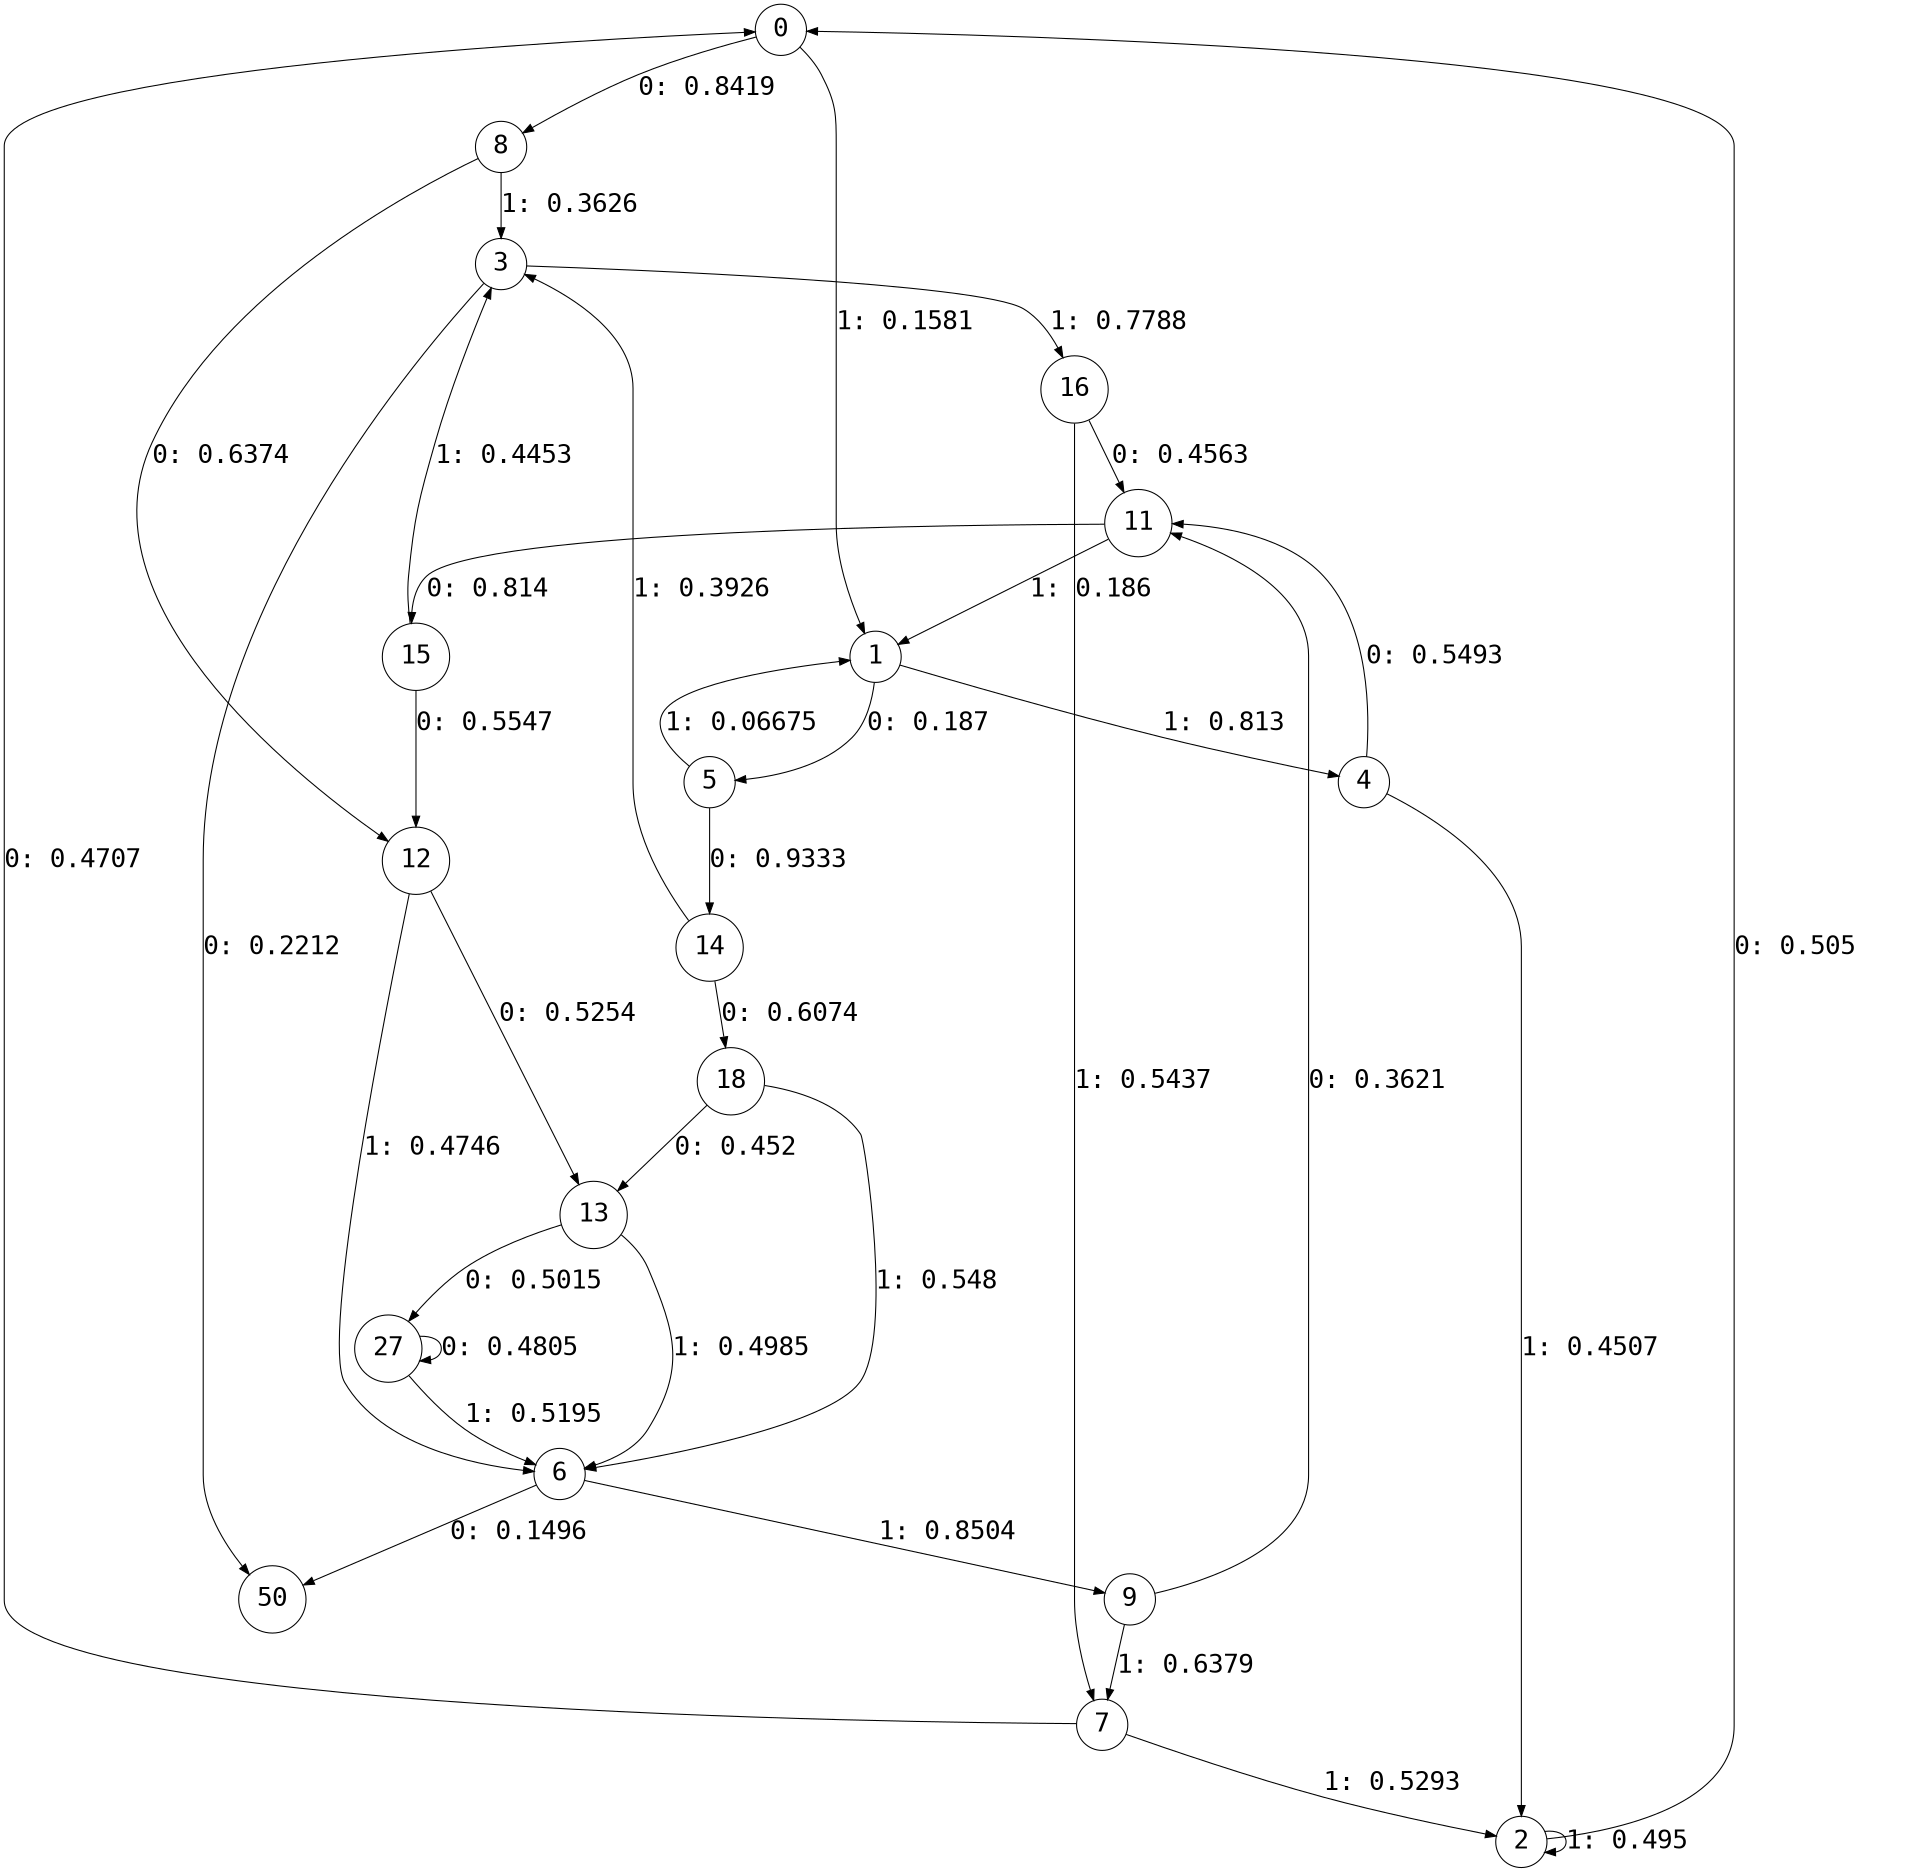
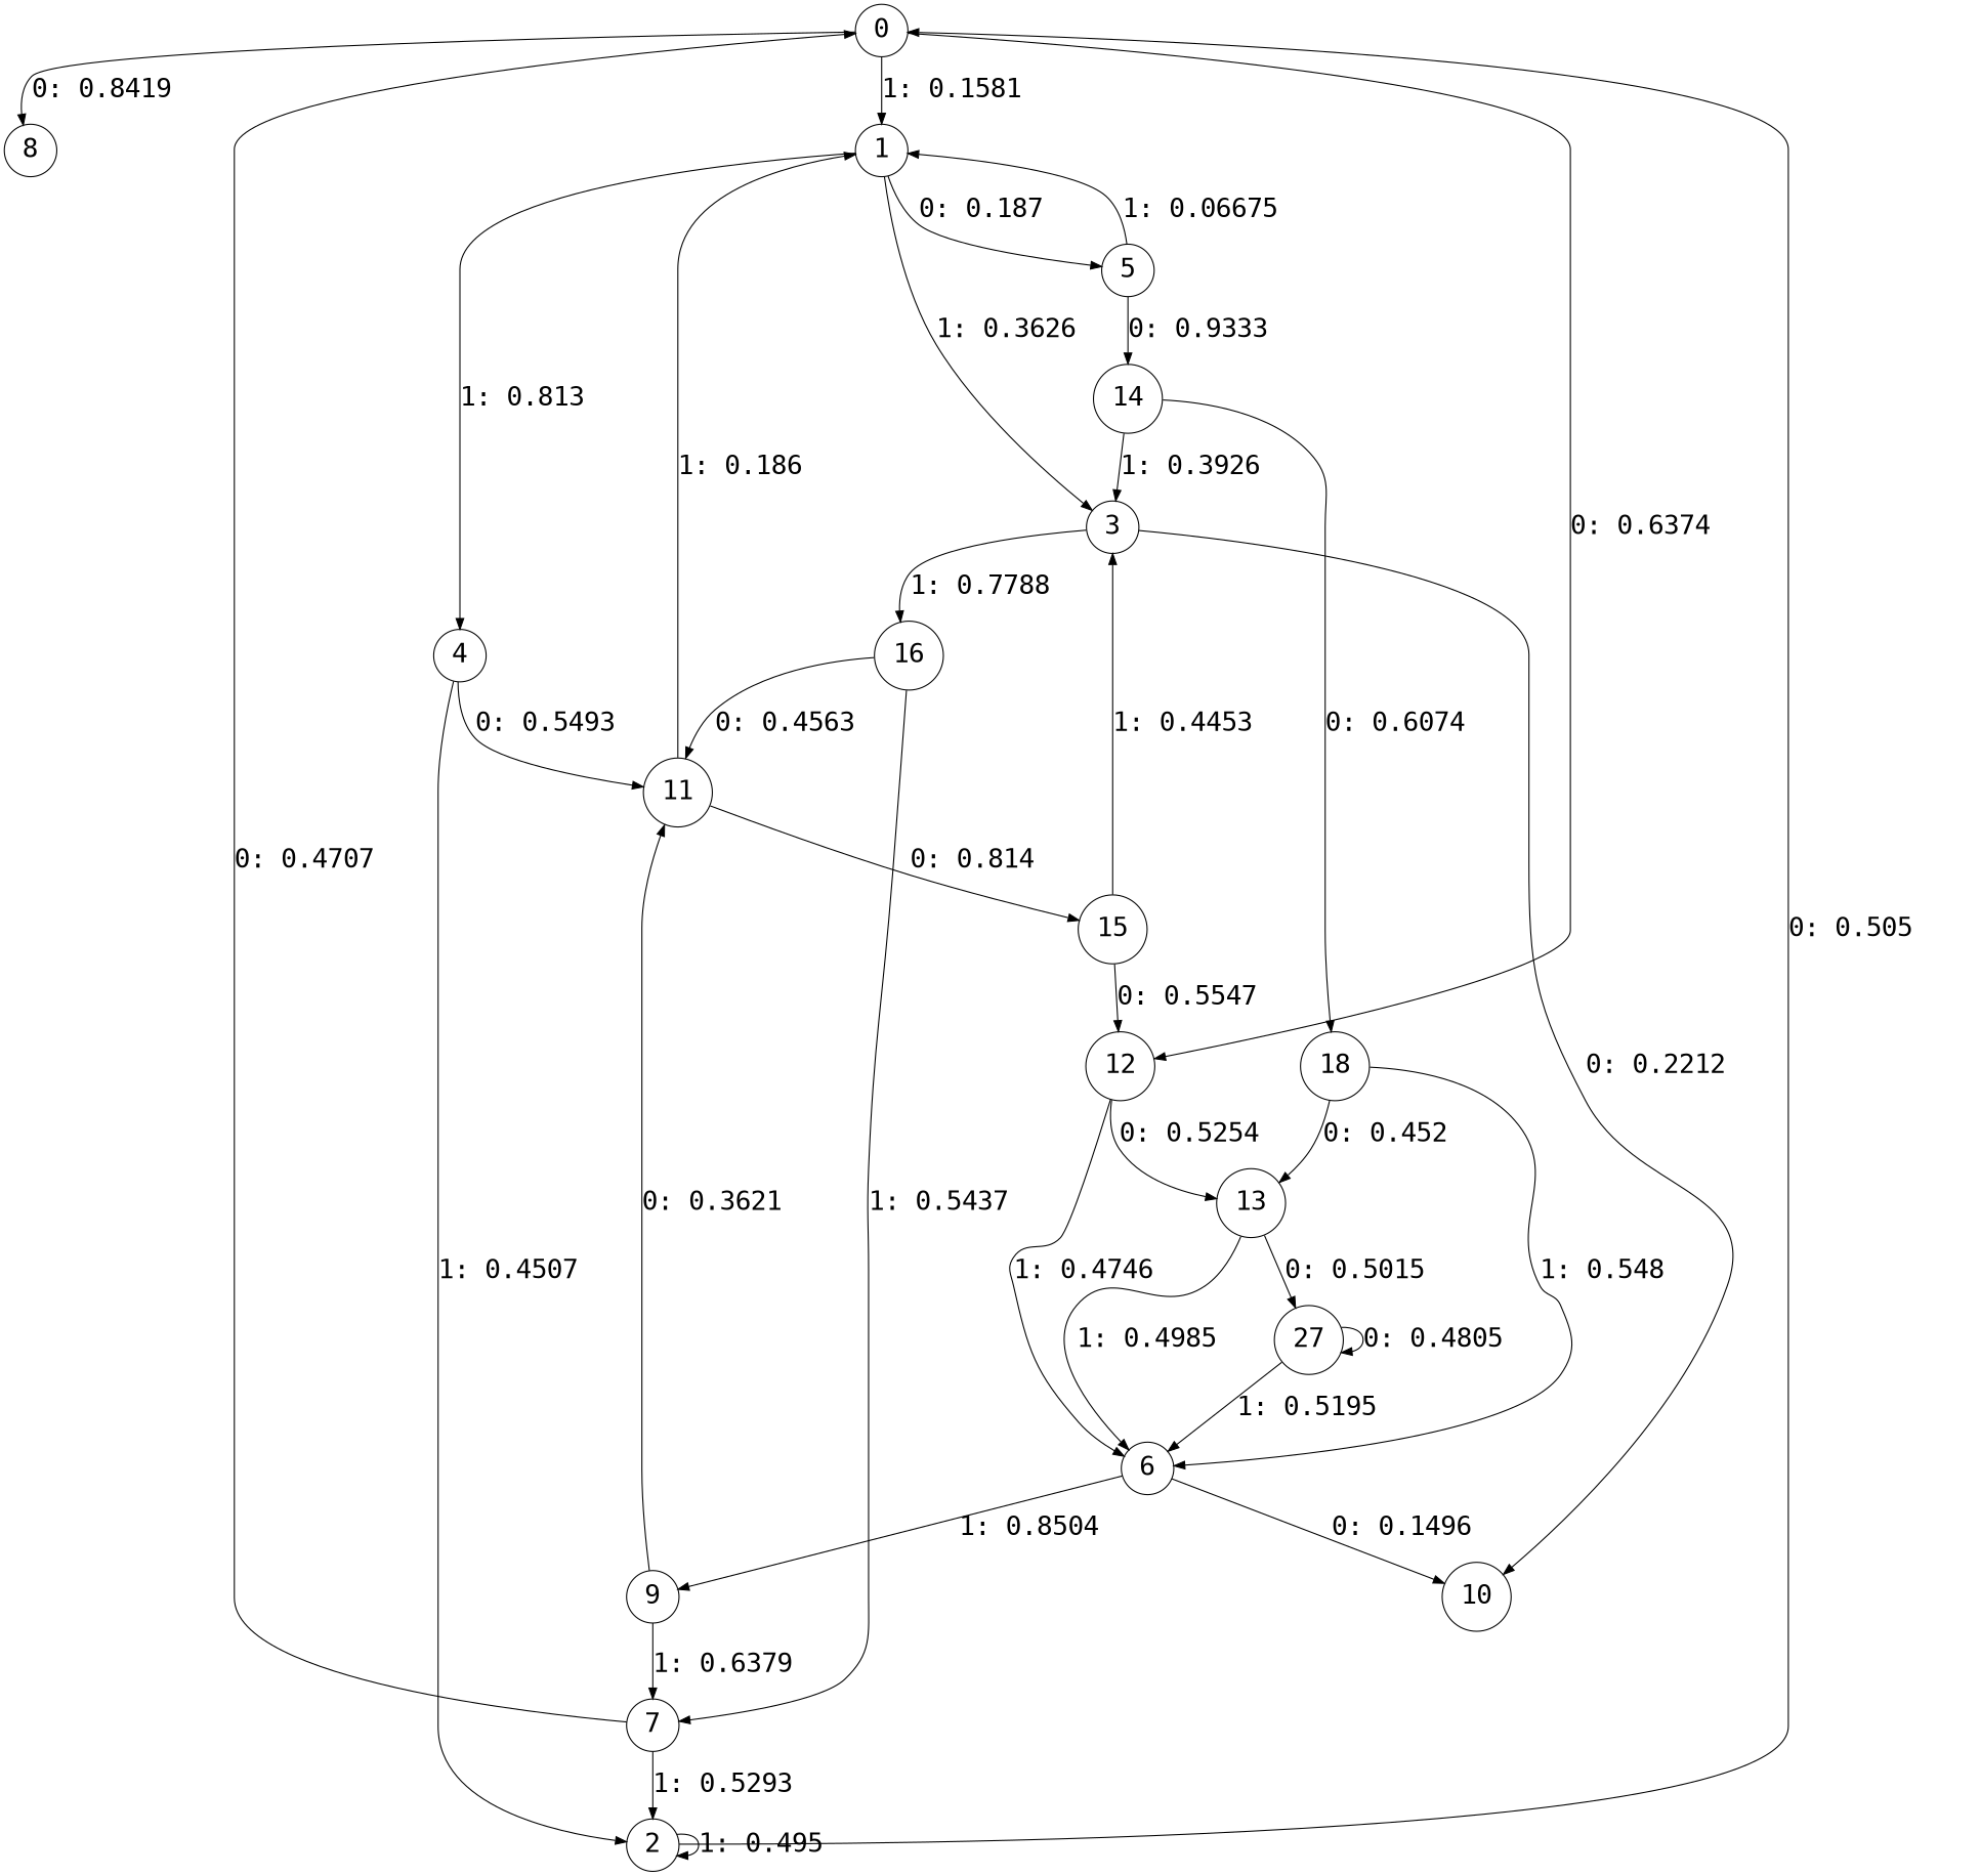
  digraph {
    fontname="DejaVu Sans Mono"
    node [fontname="DejaVu Sans Mono" fontsize=24 shape=circle]
    edge [fontname="DejaVu Sans Mono" fontsize=24]
    0
    8
    1
    3
    12
    5
    4
-   10 [label=50]
+   10
    16
    6
    13
    14
    2
    11
    18
    15
    7
    9
    n19 [label=27]
    0 -> 8 [label="0: 0.8419   "]
    0 -> 1 [label="1: 0.1581   "]
-   8 -> 3 [label="1: 0.3626   "]
-   8 -> 12 [label="0: 0.6374   "]
+   1 -> 3 [label="1: 0.3626   "]
+   0 -> 12 [label="0: 0.6374   "]
    1 -> 5 [label="0: 0.187    "]
    1 -> 4 [label="1: 0.813    "]
    3 -> 10 [label="0: 0.2212   "]
    3 -> 16 [label="1: 0.7788   "]
    12 -> 6 [label="1: 0.4746   "]
    12 -> 13 [label="0: 0.5254   "]
    5 -> 1 [label="1: 0.06675  "]
    5 -> 14 [label="0: 0.9333   "]
    4 -> 2 [label="1: 0.4507   "]
    4 -> 11 [label="0: 0.5493   "]
    16 -> 11 [label="0: 0.4563   "]
    16 -> 7 [label="1: 0.5437   "]
    6 -> 10 [label="0: 0.1496   "]
    6 -> 9 [label="1: 0.8504   "]
    13 -> 6 [label="1: 0.4985   "]
    13 -> n19 [label="0: 0.5015   "]
    14 -> 3 [label="1: 0.3926   "]
    14 -> 18 [label="0: 0.6074   "]
    2 -> 0 [label="0: 0.505    "]
    2 -> 2 [label="1: 0.495    "]
    11 -> 1 [label="1: 0.186    "]
    11 -> 15 [label="0: 0.814    "]
    18 -> 6 [label="1: 0.548    "]
    18 -> 13 [label="0: 0.452    "]
    15 -> 3 [label="1: 0.4453   "]
    15 -> 12 [label="0: 0.5547   "]
    7 -> 0 [label="0: 0.4707   "]
    7 -> 2 [label="1: 0.5293   "]
    9 -> 11 [label="0: 0.3621   "]
    9 -> 7 [label="1: 0.6379   "]
    n19 -> 6 [label="1: 0.5195   "]
    n19 -> n19 [label="0: 0.4805   "]
  }
